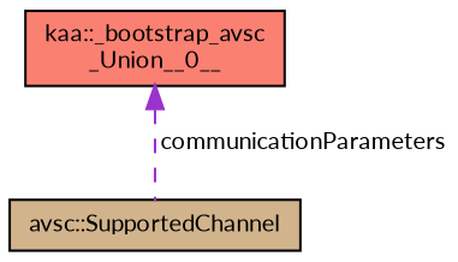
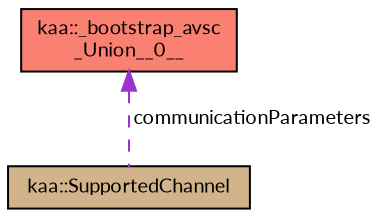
  digraph {
    fontname=Lato
    node [color=black fontname=Lato fontsize=10 shape=record style=filled]
-   n1 [fillcolor=tan fontcolor=black height=0.2 label="avsc::SupportedChannel" width=0.4]
+   n1 [fillcolor=tan fontcolor=black height=0.2 label="kaa::SupportedChannel" width=0.4]
    n2 [height=0.2 label="kaa::_bootstrap_avsc\l_Union__0__" width=0.4 fillcolor=salmon]
    n2 -> n1 [color=darkorchid3 dir=back fontname=Lato fontsize=10 label=" communicationParameters" labelfontname=FreeSans labelfontsize=10 style=dashed]
  }
